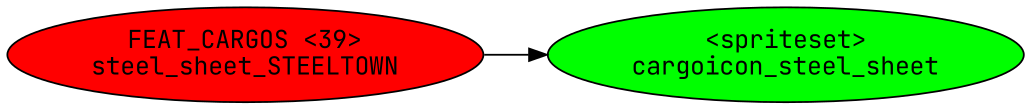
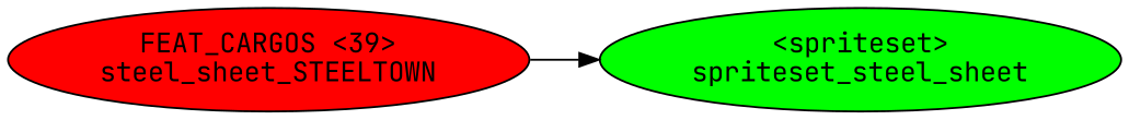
  digraph {
    rankdir=LR
    fontname="JetBrains Mono"
    node [style=filled fontname="JetBrains Mono"]
-   n1 [fillcolor=green label="<spriteset>\ncargoicon_steel_sheet"]
+   n1 [fillcolor=green label="<spriteset>\nspriteset_steel_sheet"]
    n2 [fillcolor=red label="FEAT_CARGOS <39>\nsteel_sheet_STEELTOWN"]
    n2 -> n1 [fontname="JetBrains Mono"]
  }
